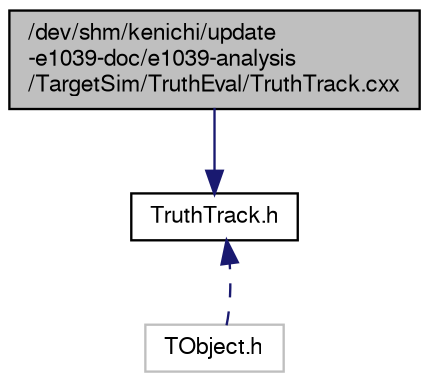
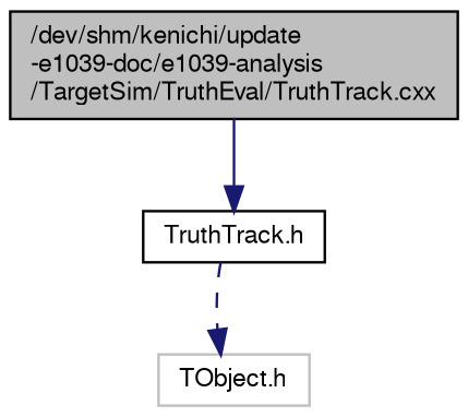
  digraph {
    node [color=black fontname=FreeSans fontsize=10 shape=record]
    edge [color=midnightblue fontname=FreeSans fontsize=10 labelfontname=FreeSans labelfontsize=10]
    n1 [fillcolor=grey75 fontcolor=black height=0.2 label="/dev/shm/kenichi/update\l-e1039-doc/e1039-analysis\l/TargetSim/TruthEval/TruthTrack.cxx" style=filled width=0.4]
    n2 [height=0.2 label="TruthTrack.h" width=0.4]
    n3 [color=grey75 height=0.2 label="TObject.h" width=0.4]
    n1 -> n2 [style=solid]
-   n3 -> n2 [style=dashed]
+   n2 -> n3 [style=dashed]
  }
